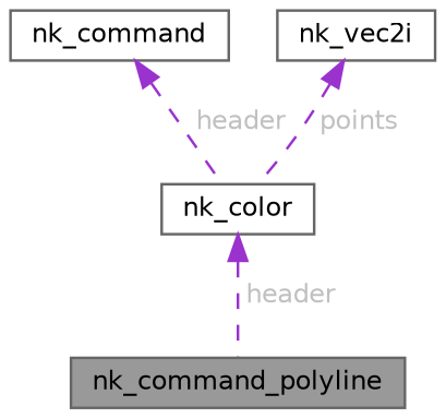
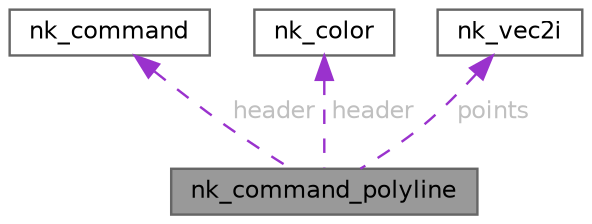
  digraph {
    fontname="DejaVu Sans"
    node [color=gray40 fillcolor=white fontname="DejaVu Sans" fontsize=10 shape=box style=filled]
    edge [color=darkorchid3 dir=back fontcolor=grey fontname="DejaVu Sans" fontsize=10 labelfontname=Helvetica labelfontsize=10 style=dashed]
    n1 [fillcolor=grey60 fontcolor=black height=0.2 label=nk_command_polyline width=0.4]
    n2 [height=0.2 label=nk_command width=0.4]
    n3 [height=0.2 label=nk_color width=0.4]
    n4 [height=0.2 label=nk_vec2i width=0.4]
-   n2 -> n3 [label=" header"]
+   n2 -> n1 [label=" header"]
    n3 -> n1 [label=" header"]
-   n4 -> n3 [label=" points"]
+   n4 -> n1 [label=" points"]
  }
